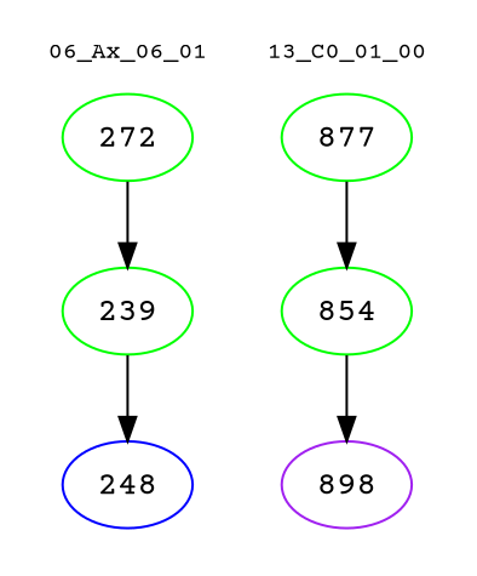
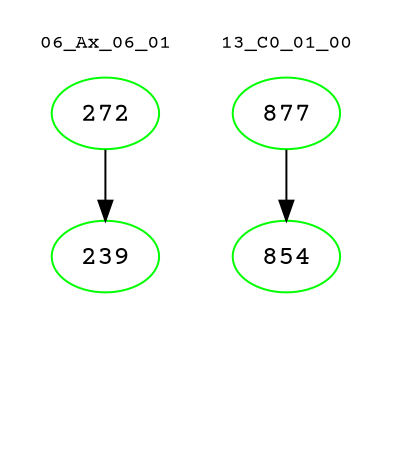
  digraph {
    fontname="Courier Prime"
    node [color=green fontname="Courier Prime"]
    edge [color=black fontname="Courier Prime"]
    n1 [label=272]
    n2 [label=239]
-   n3 [color=blue label=248]
    n4 [label=877]
    n5 [label=854]
-   n6 [color=purple label=898]
    subgraph cluster_1 {
      color=white
      fontsize=10
      label="06_Ax_06_01"
      n1
      n2
-     n3
    }
    subgraph cluster_2 {
      color=white
      fontsize=10
      label="13_C0_01_00"
      n4
      n5
-     n6
    }
    n1 -> n2
-   n2 -> n3
    n4 -> n5
-   n5 -> n6
  }
